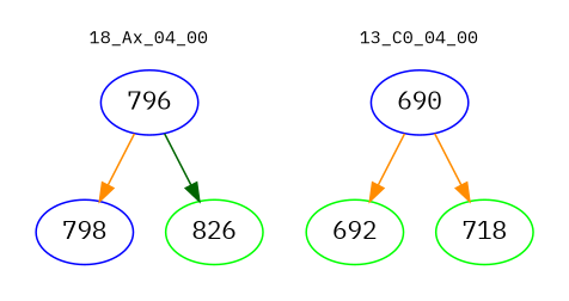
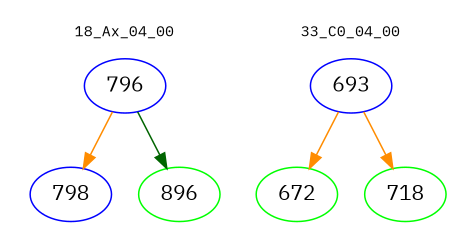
  digraph {
    fontname="IBM Plex Mono"
    node [color=blue fontname="IBM Plex Mono"]
    edge [color=darkorange fontname="IBM Plex Mono"]
    n1 [label=796]
    n2 [label=798]
-   n3 [color=green label=826]
-   n4 [label=690]
-   n5 [color=green label=692]
+   n3 [color=green label=896]
+   n4 [label=693]
+   n5 [color=green label=672]
    n6 [color=green label=718]
    subgraph cluster_1 {
      color=white
      fontsize=10
      label="18_Ax_04_00"
      n1
      n2
      n3
    }
    subgraph cluster_2 {
      color=white
      fontsize=10
-     label="13_C0_04_00"
+     label="33_C0_04_00"
      n4
      n5
      n6
    }
    n1 -> n2
    n1 -> n3 [color=darkgreen]
    n4 -> n5
    n4 -> n6
  }
